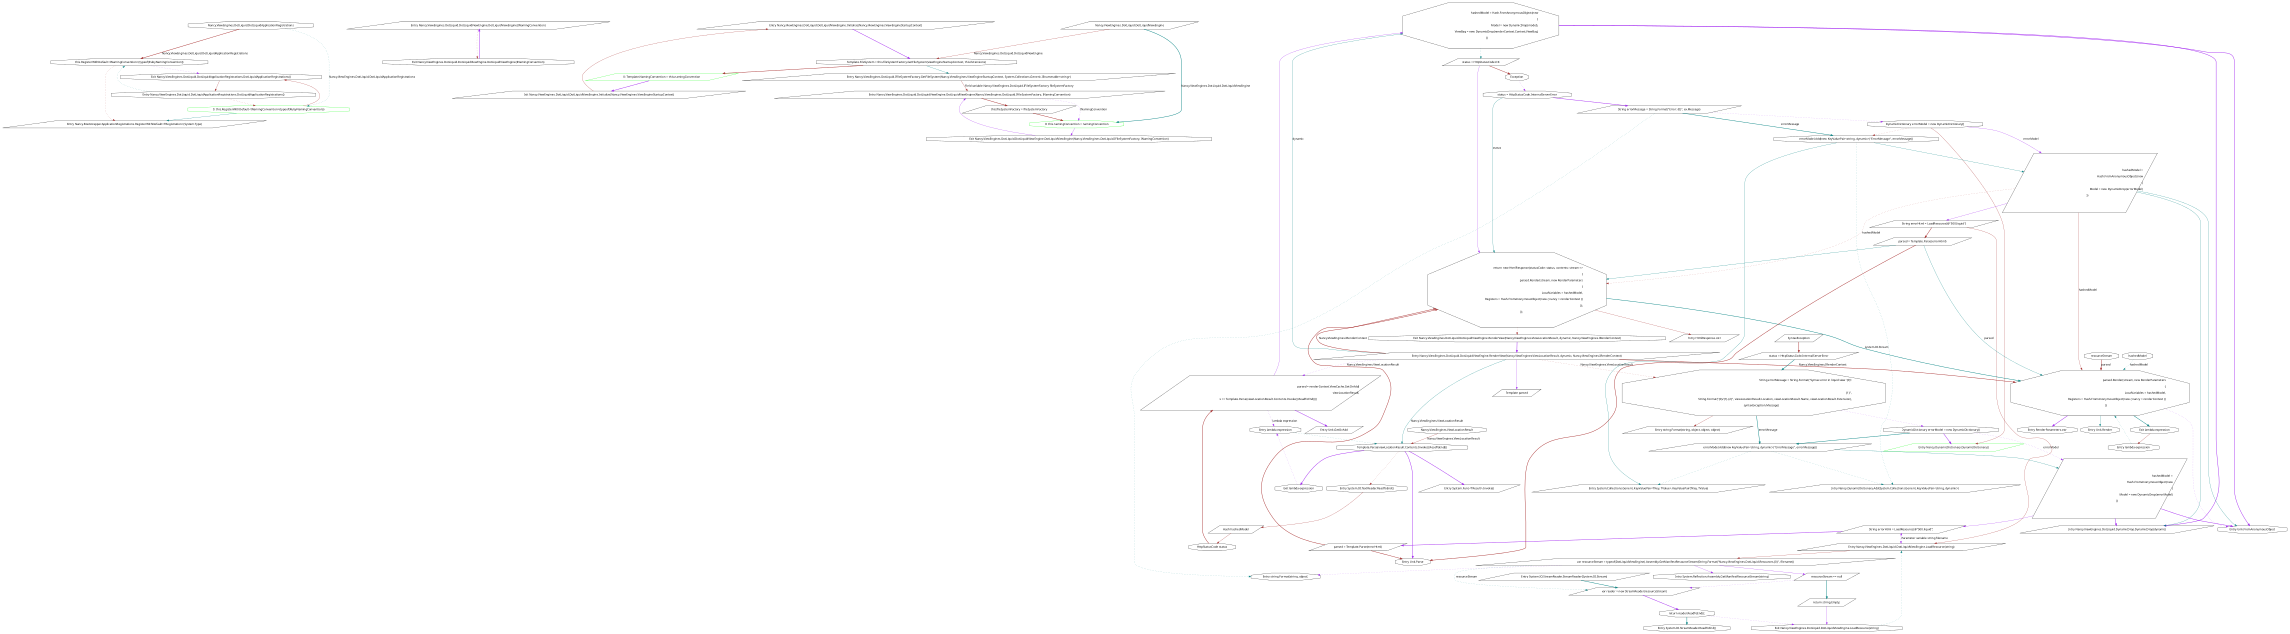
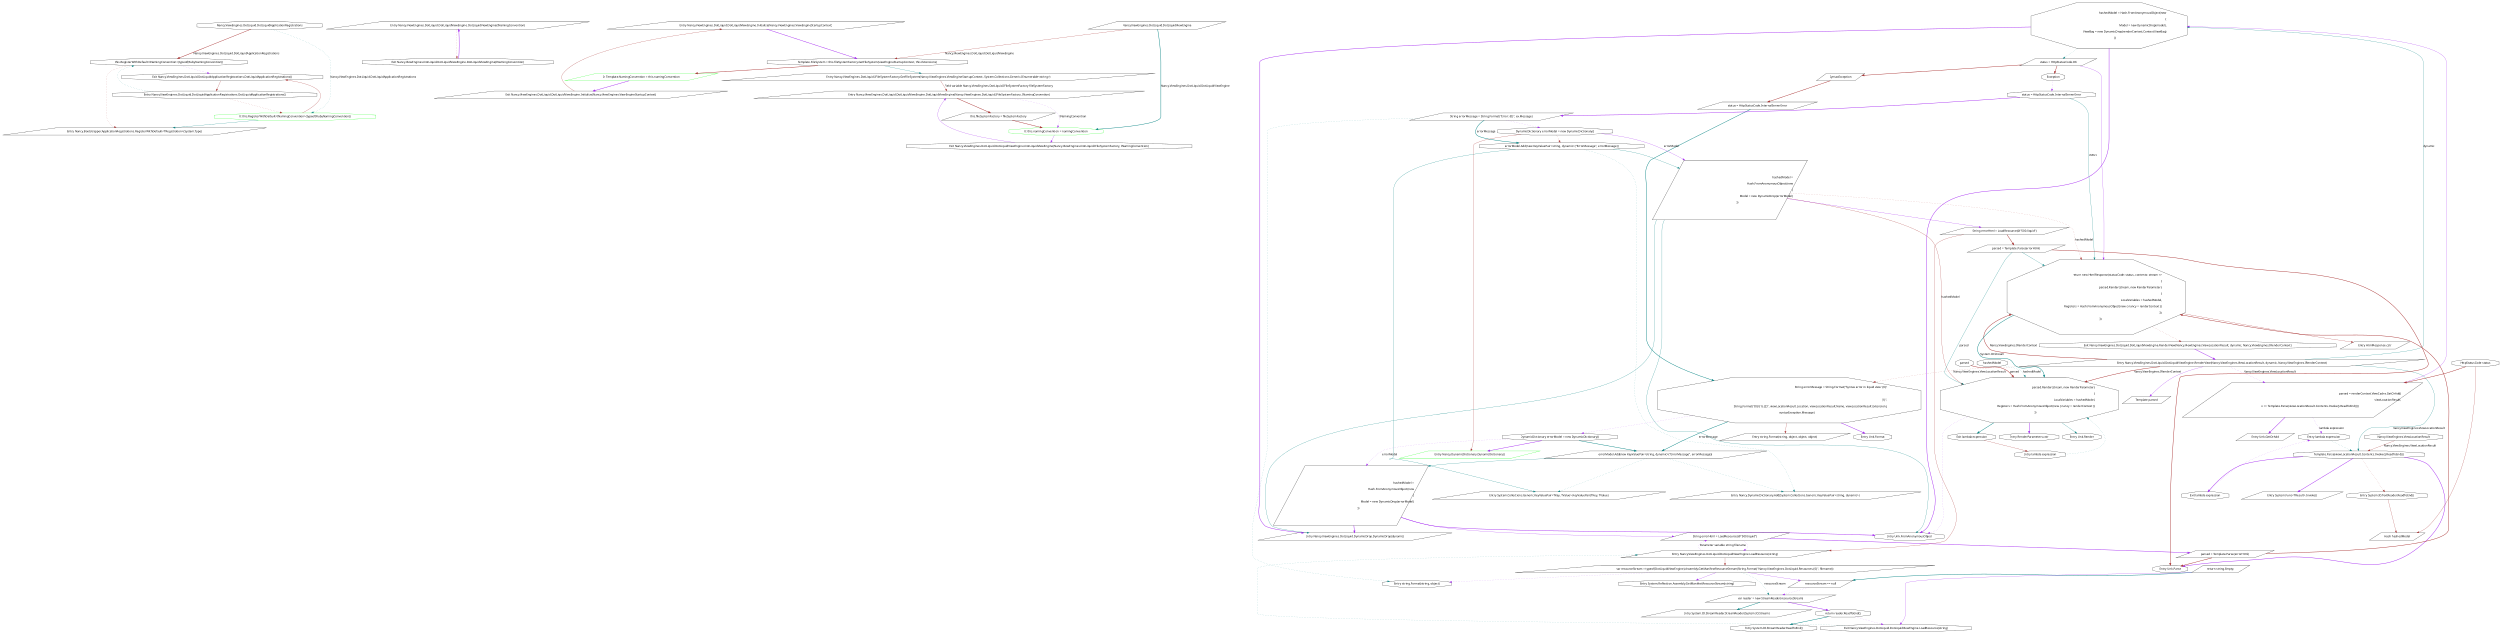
  digraph {
    fontname="Noto Sans"
    node [fontname="Noto Sans" shape=octagon cluster="Nancy.ViewEngines.DotLiquid.DotLiquidViewEngine.RenderView(Nancy.ViewEngines.ViewLocationResult, dynamic, Nancy.ViewEngines.IRenderContext)" file="DotLiquidViewEngine.cs"]
    edge [color=purple fontname="Noto Sans" style=bold]
    n1 [label="Nancy.ViewEngines.DotLiquid.DotLiquidApplicationRegistrations" cluster="" file=""]
    n2 [cluster="Nancy.ViewEngines.DotLiquid.DotLiquidApplicationRegistrations.DotLiquidApplicationRegistrations()" label="this.RegisterWithDefault<INamingConvention>(typeof(RubyNamingConvention))" span="15-15" file=""]
    n3 [cluster="Nancy.ViewEngines.DotLiquid.DotLiquidApplicationRegistrations.DotLiquidApplicationRegistrations()" color=green community=0 label="0: this.RegisterWithDefault<INamingConvention>(typeof(RubyNamingConvention))" span="15-15" file=""]
    n4 [cluster="Nancy.ViewEngines.DotLiquid.DotLiquidApplicationRegistrations.DotLiquidApplicationRegistrations()" label="Exit Nancy.ViewEngines.DotLiquid.DotLiquidApplicationRegistrations.DotLiquidApplicationRegistrations()" span="13-13" file=""]
    n5 [cluster="Nancy.Bootstrapper.ApplicationRegistrations.RegisterWithDefault<TRegistration>(System.Type)" label="Entry Nancy.Bootstrapper.ApplicationRegistrations.RegisterWithDefault<TRegistration>(System.Type)" shape=parallelogram span="94-94" file=""]
    n6 [cluster="Nancy.ViewEngines.DotLiquid.DotLiquidApplicationRegistrations.DotLiquidApplicationRegistrations()" label="Entry Nancy.ViewEngines.DotLiquid.DotLiquidApplicationRegistrations.DotLiquidApplicationRegistrations()" span="13-13" file=""]
    n7 [cluster="Nancy.ViewEngines.DotLiquid.DotLiquidViewEngine.DotLiquidViewEngine(INamingConvention)" label="Entry Nancy.ViewEngines.DotLiquid.DotLiquidViewEngine.DotLiquidViewEngine(INamingConvention)" shape=parallelogram span="24-24"]
    n8 [cluster="Nancy.ViewEngines.DotLiquid.DotLiquidViewEngine.DotLiquidViewEngine(INamingConvention)" label="Exit Nancy.ViewEngines.DotLiquid.DotLiquidViewEngine.DotLiquidViewEngine(INamingConvention)" span="24-24"]
    n9 [cluster="Nancy.ViewEngines.DotLiquid.DotLiquidViewEngine.Initialize(Nancy.ViewEngines.ViewEngineStartupContext)" label="Entry Nancy.ViewEngines.DotLiquid.DotLiquidViewEngine.Initialize(Nancy.ViewEngines.ViewEngineStartupContext)" shape=parallelogram span="53-53"]
    n10 [cluster="Nancy.ViewEngines.DotLiquid.DotLiquidViewEngine.Initialize(Nancy.ViewEngines.ViewEngineStartupContext)" label="Template.FileSystem = this.fileSystemFactory.GetFileSystem(viewEngineStartupContext, this.Extensions)" span="55-55"]
    n11 [cluster="Nancy.ViewEngines.DotLiquid.DotLiquidViewEngine.Initialize(Nancy.ViewEngines.ViewEngineStartupContext)" color=green community=0 label="0: Template.NamingConvention = this.namingConvention" shape=parallelogram span="58-58"]
    n12 [cluster="Nancy.ViewEngines.DotLiquid.IFileSystemFactory.GetFileSystem(Nancy.ViewEngines.ViewEngineStartupContext, System.Collections.Generic.IEnumerable<string>)" label="Entry Nancy.ViewEngines.DotLiquid.IFileSystemFactory.GetFileSystem(Nancy.ViewEngines.ViewEngineStartupContext, System.Collections.Generic.IEnumerable<string>)" shape=parallelogram span="17-17"]
    n13 [cluster="Nancy.ViewEngines.DotLiquid.DotLiquidViewEngine.Initialize(Nancy.ViewEngines.ViewEngineStartupContext)" label="Exit Nancy.ViewEngines.DotLiquid.DotLiquidViewEngine.Initialize(Nancy.ViewEngines.ViewEngineStartupContext)" shape=parallelogram span="53-53"]
    n14 [cluster="Nancy.ViewEngines.DotLiquid.DotLiquidViewEngine.DotLiquidViewEngine(Nancy.ViewEngines.DotLiquid.IFileSystemFactory, INamingConvention)" label="Entry Nancy.ViewEngines.DotLiquid.DotLiquidViewEngine.DotLiquidViewEngine(Nancy.ViewEngines.DotLiquid.IFileSystemFactory, INamingConvention)" shape=parallelogram span="33-33"]
    n15 [cluster="RenderParameters.cstr" label="Entry RenderParameters.cstr"]
    n16 [cluster="string.Format(string, object)" label="Entry string.Format(string, object)" span="0-0"]
    n17 [cluster="Nancy.DynamicDictionary.Add(System.Collections.Generic.KeyValuePair<string, dynamic>)" label="Entry Nancy.DynamicDictionary.Add(System.Collections.Generic.KeyValuePair<string, dynamic>)" shape=parallelogram span="190-190"]
    n18 [cluster="System.Collections.Generic.KeyValuePair<TKey, TValue>.KeyValuePair(TKey, TValue)" label="Entry System.Collections.Generic.KeyValuePair<TKey, TValue>.KeyValuePair(TKey, TValue)" shape=parallelogram span="0-0"]
    n19 [cluster="Nancy.ViewEngines.DotLiquid.DotLiquidViewEngine.DotLiquidViewEngine(Nancy.ViewEngines.DotLiquid.IFileSystemFactory, INamingConvention)" label="this.fileSystemFactory = fileSystemFactory" shape=parallelogram span="35-35"]
    n20 [cluster="Nancy.ViewEngines.DotLiquid.DotLiquidViewEngine.DotLiquidViewEngine(Nancy.ViewEngines.DotLiquid.IFileSystemFactory, INamingConvention)" color=green community=0 label="0: this.namingConvention = namingConvention" span="38-38"]
    n21 [cluster="Nancy.ViewEngines.DotLiquid.DotLiquidViewEngine.DotLiquidViewEngine(Nancy.ViewEngines.DotLiquid.IFileSystemFactory, INamingConvention)" label="Exit Nancy.ViewEngines.DotLiquid.DotLiquidViewEngine.DotLiquidViewEngine(Nancy.ViewEngines.DotLiquid.IFileSystemFactory, INamingConvention)" span="33-33"]
    n22 [label="Entry Nancy.ViewEngines.DotLiquid.DotLiquidViewEngine.RenderView(Nancy.ViewEngines.ViewLocationResult, dynamic, Nancy.ViewEngines.IRenderContext)" shape=parallelogram span="66-66"]
    n23 [label="Template parsed" shape=parallelogram span="68-68"]
    n24 [label="parsed = renderContext.ViewCache.GetOrAdd(\r\n                    viewLocationResult,\r\n                    x => Template.Parse(viewLocationResult.Contents.Invoke().ReadToEnd()))" shape=parallelogram span="75-77"]
    n25 [label="hashedModel = Hash.FromAnonymousObject(new\r\n                {\r\n                    Model = new DynamicDrop(model),\r\n                    ViewBag = new DynamicDrop(renderContext.Context.ViewBag)\r\n                })" span="79-83"]
    n26 [label="String errorMessage = String.Format(''Syntax error in liquid view '{0}':\r\n\r\n{1}'',\r\n                    String.Format(''{0}/{1}.{2}'', viewLocationResult.Location, viewLocationResult.Name, viewLocationResult.Extension),\r\n                    syntaxException.Message)" span="95-97"]
    n27 [label="return new HtmlResponse(statusCode: status, contents: stream =>\r\n            {\r\n                parsed.Render(stream, new RenderParameters\r\n                {\r\n                    LocalVariables = hashedModel,\r\n                    Registers = Hash.FromAnonymousObject(new { nancy = renderContext })\r\n                });\r\n            });" span="137-144"]
    n28 [cluster="lambda expression" label="Template.Parse(viewLocationResult.Contents.Invoke().ReadToEnd())" span="77-77"]
    n29 [cluster="lambda expression" label="parsed.Render(stream, new RenderParameters\r\n                {\r\n                    LocalVariables = hashedModel,\r\n                    Registers = Hash.FromAnonymousObject(new { nancy = renderContext })\r\n                })" span="139-143"]
    n30 [cluster="Unk.GetOrAdd" label="Entry Unk.GetOrAdd" shape=parallelogram]
    n31 [cluster="lambda expression" label="Entry lambda expression" span="77-77"]
    n32 [label="status = HttpStatusCode.OK" shape=parallelogram span="86-86"]
    n33 [cluster="Nancy.ViewEngines.DotLiquid.DynamicDrop.DynamicDrop(dynamic)" label="Entry Nancy.ViewEngines.DotLiquid.DynamicDrop.DynamicDrop(dynamic)" shape=parallelogram span="19-19"]
    n34 [cluster="Unk.FromAnonymousObject" label="Entry Unk.FromAnonymousObject"]
    n35 [label="DynamicDictionary errorModel = new DynamicDictionary()" span="100-100"]
    n36 [label="errorModel.Add(new KeyValuePair<string, dynamic>(''ErrorMessage'', errorMessage))" shape=parallelogram span="101-101"]
    n37 [cluster="string.Format(string, object, object, object)" label="Entry string.Format(string, object, object, object)" shape=parallelogram span="0-0"]
+   n38 [cluster="Unk.Format" label="Entry Unk.Format"]
    n39 [label="Exit Nancy.ViewEngines.DotLiquid.DotLiquidViewEngine.RenderView(Nancy.ViewEngines.ViewLocationResult, dynamic, Nancy.ViewEngines.IRenderContext)" span="66-66"]
    n40 [cluster="HtmlResponse.cstr" label="Entry HtmlResponse.cstr" shape=parallelogram]
    n41 [cluster="Unk.Parse" label="Entry Unk.Parse"]
    n42 [cluster="lambda expression" label="Exit lambda expression" span="77-77"]
    n43 [cluster="System.IO.TextReader.ReadToEnd()" label="Entry System.IO.TextReader.ReadToEnd()" span="0-0"]
    n44 [cluster="System.Func<TResult>.Invoke()" label="Entry System.Func<TResult>.Invoke()" shape=parallelogram span="0-0"]
    n45 [cluster="Unk.Render" label="Entry Unk.Render"]
    n46 [cluster="lambda expression" label="Exit lambda expression" span="137-144"]
    n47 [label="Hash hashedModel" shape=parallelogram span="69-69"]
    n48 [label="HttpStatusCode status" span="70-70"]
    n49 [label=SyntaxException shape=parallelogram span="89-89"]
    n50 [label=Exception span="114-114"]
    n51 [label="hashedModel =\r\n                    Hash.FromAnonymousObject(new\r\n                    {\r\n                        Model = new DynamicDrop(errorModel)\r\n                    })" shape=parallelogram span="104-108"]
    n52 [cluster="Nancy.DynamicDictionary.DynamicDictionary()" color=green label="Entry Nancy.DynamicDictionary.DynamicDictionary()" shape=parallelogram span="10-10"]
    n53 [label="status = HttpStatusCode.InternalServerError" shape=parallelogram span="92-92"]
    n54 [label="status = HttpStatusCode.InternalServerError" span="116-116"]
    n55 [label="String errorMessage = String.Format(''Error: {0}'', ex.Message)" shape=parallelogram span="118-118"]
    n56 [label="String errorHtml = LoadResource(@''500.liquid'')" shape=parallelogram span="111-111"]
    n57 [label="parsed = Template.Parse(errorHtml)" shape=parallelogram span="112-112"]
    n58 [cluster="Nancy.ViewEngines.DotLiquid.DotLiquidViewEngine.LoadResource(string)" label="Entry Nancy.ViewEngines.DotLiquid.DotLiquidViewEngine.LoadResource(string)" shape=parallelogram span="147-147"]
    n59 [cluster="Nancy.ViewEngines.DotLiquid.DotLiquidViewEngine.LoadResource(string)" label="var resourceStream = typeof(DotLiquidViewEngine).Assembly.GetManifestResourceStream(String.Format(''Nancy.ViewEngines.DotLiquid.Resources.{0}'', filename))" shape=parallelogram span="149-149"]
    n60 [label="DynamicDictionary errorModel = new DynamicDictionary()" span="121-121"]
    n61 [label="errorModel.Add(new KeyValuePair<string, dynamic>(''ErrorMessage'', errorMessage))" span="122-122"]
    n62 [label="hashedModel =\r\n                    Hash.FromAnonymousObject(new\r\n                    {\r\n                        Model = new DynamicDrop(errorModel)\r\n                    })" shape=parallelogram span="125-129"]
    n63 [label="String errorHtml = LoadResource(@''500.liquid'')" shape=parallelogram span="132-132"]
    n64 [label="parsed = Template.Parse(errorHtml)" shape=parallelogram span="133-133"]
    n65 [cluster="System.Reflection.Assembly.GetManifestResourceStream(string)" label="Entry System.Reflection.Assembly.GetManifestResourceStream(string)" span="0-0"]
    n66 [cluster="Nancy.ViewEngines.DotLiquid.DotLiquidViewEngine.LoadResource(string)" label="resourceStream == null" shape=parallelogram span="151-151"]
    n67 [cluster="Nancy.ViewEngines.DotLiquid.DotLiquidViewEngine.LoadResource(string)" label="var reader = new StreamReader(resourceStream)" shape=parallelogram span="156-156"]
    n68 [cluster="Nancy.ViewEngines.DotLiquid.DotLiquidViewEngine.LoadResource(string)" label="return string.Empty;" shape=parallelogram span="153-153"]
    n69 [cluster="Nancy.ViewEngines.DotLiquid.DotLiquidViewEngine.LoadResource(string)" label="return reader.ReadToEnd();" span="158-158"]
    n70 [cluster="System.IO.StreamReader.StreamReader(System.IO.Stream)" label="Entry System.IO.StreamReader.StreamReader(System.IO.Stream)" shape=parallelogram span="0-0"]
    n71 [cluster="Nancy.ViewEngines.DotLiquid.DotLiquidViewEngine.LoadResource(string)" label="Exit Nancy.ViewEngines.DotLiquid.DotLiquidViewEngine.LoadResource(string)" span="147-147"]
    n72 [cluster="System.IO.StreamReader.ReadToEnd()" label="Entry System.IO.StreamReader.ReadToEnd()" span="0-0"]
    n73 [cluster="lambda expression" label="Entry lambda expression" span="137-144"]
    n74 [label="Nancy.ViewEngines.DotLiquid.DotLiquidViewEngine" shape=parallelogram cluster=""]
    n75 [label="Nancy.ViewEngines.ViewLocationResult" cluster=""]
-   n76 [label=resourceStream cluster=""]
+   n76 [label=parsed cluster=""]
    n77 [label=hashedModel cluster=""]
    n1 -> n2 [color=brown label="Nancy.ViewEngines.DotLiquid.DotLiquidApplicationRegistrations"]
    n1 -> n3 [color=teal label="Nancy.ViewEngines.DotLiquid.DotLiquidApplicationRegistrations" style=dotted]
    n2 -> n4 [style=dotted]
    n2 -> n5 [color=brown style=dotted]
    n3 -> n4 [color=brown style=solid]
    n3 -> n5 [color=teal style=solid]
    n4 -> n6 [color=brown style=solid]
    n6 -> n2 [color=teal style=dotted]
    n6 -> n3 [color=brown style=dotted]
    n7 -> n8 [color=brown style=dotted]
    n8 -> n7
    n9 -> n10
    n10 -> n11 [color=brown]
    n10 -> n12 [color=teal style=solid]
    n11 -> n13
    n12 -> n14 [color=brown label="Field variable Nancy.ViewEngines.DotLiquid.IFileSystemFactory fileSystemFactory" style=solid]
    n13 -> n9 [color=brown style=solid]
    n14 -> n19 [color=brown]
    n14 -> n20 [label=INamingConvention style=dotted]
    n19 -> n20 [color=brown]
    n20 -> n21 [style=solid]
    n21 -> n14 [style=solid]
    n22 -> n23 [style=solid]
    n22 -> n24 [label="Nancy.ViewEngines.ViewLocationResult" style=dotted]
    n22 -> n25 [color=teal label=dynamic style=solid]
    n22 -> n26 [color=brown label="Nancy.ViewEngines.ViewLocationResult" style=dotted]
    n22 -> n27 [color=brown label="Nancy.ViewEngines.IRenderContext"]
    n22 -> n28 [color=teal label="Nancy.ViewEngines.ViewLocationResult" style=solid]
    n22 -> n29 [color=brown label="Nancy.ViewEngines.IRenderContext"]
    n24 -> n25 [style=solid]
    n24 -> n30
    n24 -> n31 [label="lambda expression" style=dotted]
    n25 -> n32 [color=teal style=dotted]
    n25 -> n33
    n25 -> n34
    n26 -> n35 [style=dotted]
    n26 -> n36 [color=teal label=errorMessage]
    n26 -> n37 [color=brown style=solid]
+   n26 -> n38
    n27 -> n29 [color=teal label="System.IO.Stream"]
    n27 -> n39 [color=brown style=dotted]
    n27 -> n40 [color=brown style=solid]
    n28 -> n41
    n28 -> n42
    n28 -> n43 [color=brown style=dotted]
    n28 -> n44
    n29 -> n15
    n29 -> n34 [style=dotted]
    n29 -> n45 [color=teal style=solid]
    n29 -> n46 [color=teal]
    n31 -> n28 [color=teal style=dotted]
    n32 -> n27 [style=solid]
+   n32 -> n49 [color=brown]
    n32 -> n50 [color=brown]
    n35 -> n36 [color=teal]
    n35 -> n51 [label=errorModel style=dotted]
    n35 -> n52
    n36 -> n17 [color=teal style=dotted]
    n36 -> n18 [color=teal style=dotted]
    n36 -> n51 [color=teal style=solid]
    n39 -> n22
    n42 -> n31 [style=dotted]
    n43 -> n47 [color=brown style=solid]
    n46 -> n73 [color=brown style=solid]
-   n47 -> n48 [color=brown style=solid]
+   n48 -> n47 [color=brown style=solid]
    n48 -> n24 [color=brown]
    n49 -> n53 [color=brown]
    n50 -> n54 [style=dotted]
    n51 -> n33
    n51 -> n34
    n51 -> n56 [style=solid]
    n53 -> n26 [color=teal]
    n54 -> n27 [color=teal label=status style=solid]
    n54 -> n55
    n55 -> n16 [color=teal style=dotted]
    n55 -> n60 [style=dotted]
    n55 -> n61 [color=teal label=errorMessage]
    n56 -> n57
    n56 -> n58 [style=dotted]
    n57 -> n27 [color=brown]
    n57 -> n41 [color=brown]
    n58 -> n56 [label="Parameter variable string filename" style=dotted]
    n58 -> n59 [color=brown style=solid]
    n59 -> n16 [style=dotted]
    n59 -> n65 [style=solid]
    n59 -> n66 [style=solid]
    n59 -> n67 [color=teal label=resourceStream style=dotted]
    n60 -> n52 [color=brown style=solid]
    n60 -> n61 [color=brown style=dotted]
    n60 -> n62 [label=errorModel style=solid]
    n61 -> n17 [color=teal style=dotted]
    n61 -> n18 [color=teal style=solid]
    n61 -> n62 [color=teal style=solid]
    n62 -> n27 [color=brown label=hashedModel style=dotted]
    n62 -> n29 [color=brown label=hashedModel style=solid]
    n62 -> n33 [color=teal style=solid]
    n62 -> n34 [color=teal style=solid]
    n62 -> n63 [style=solid]
    n63 -> n58 [color=brown style=solid]
    n63 -> n64 [color=brown]
    n64 -> n27 [color=teal style=solid]
    n64 -> n29 [color=teal label=parsed style=solid]
    n64 -> n41 [color=brown]
    n66 -> n67 [style=dotted]
-   n66 -> n68 [color=teal]
+   n68 -> n66 [color=teal]
    n67 -> n69
-   n70 -> n67 [color=teal]
+   n67 -> n70 [color=teal]
    n68 -> n71 [style=solid]
    n69 -> n71 [style=dotted]
    n69 -> n72 [color=teal]
    n71 -> n58 [color=teal style=dotted]
    n73 -> n29 [color=teal style=dotted]
    n74 -> n10 [color=brown label="Nancy.ViewEngines.DotLiquid.DotLiquidViewEngine" style=solid]
    n74 -> n20 [color=teal label="Nancy.ViewEngines.DotLiquid.DotLiquidViewEngine"]
    n75 -> n28 [color=brown label="Nancy.ViewEngines.ViewLocationResult" style=solid]
    n76 -> n29 [color=brown label=parsed]
    n77 -> n29 [color=teal label=hashedModel style=dotted]
  }
